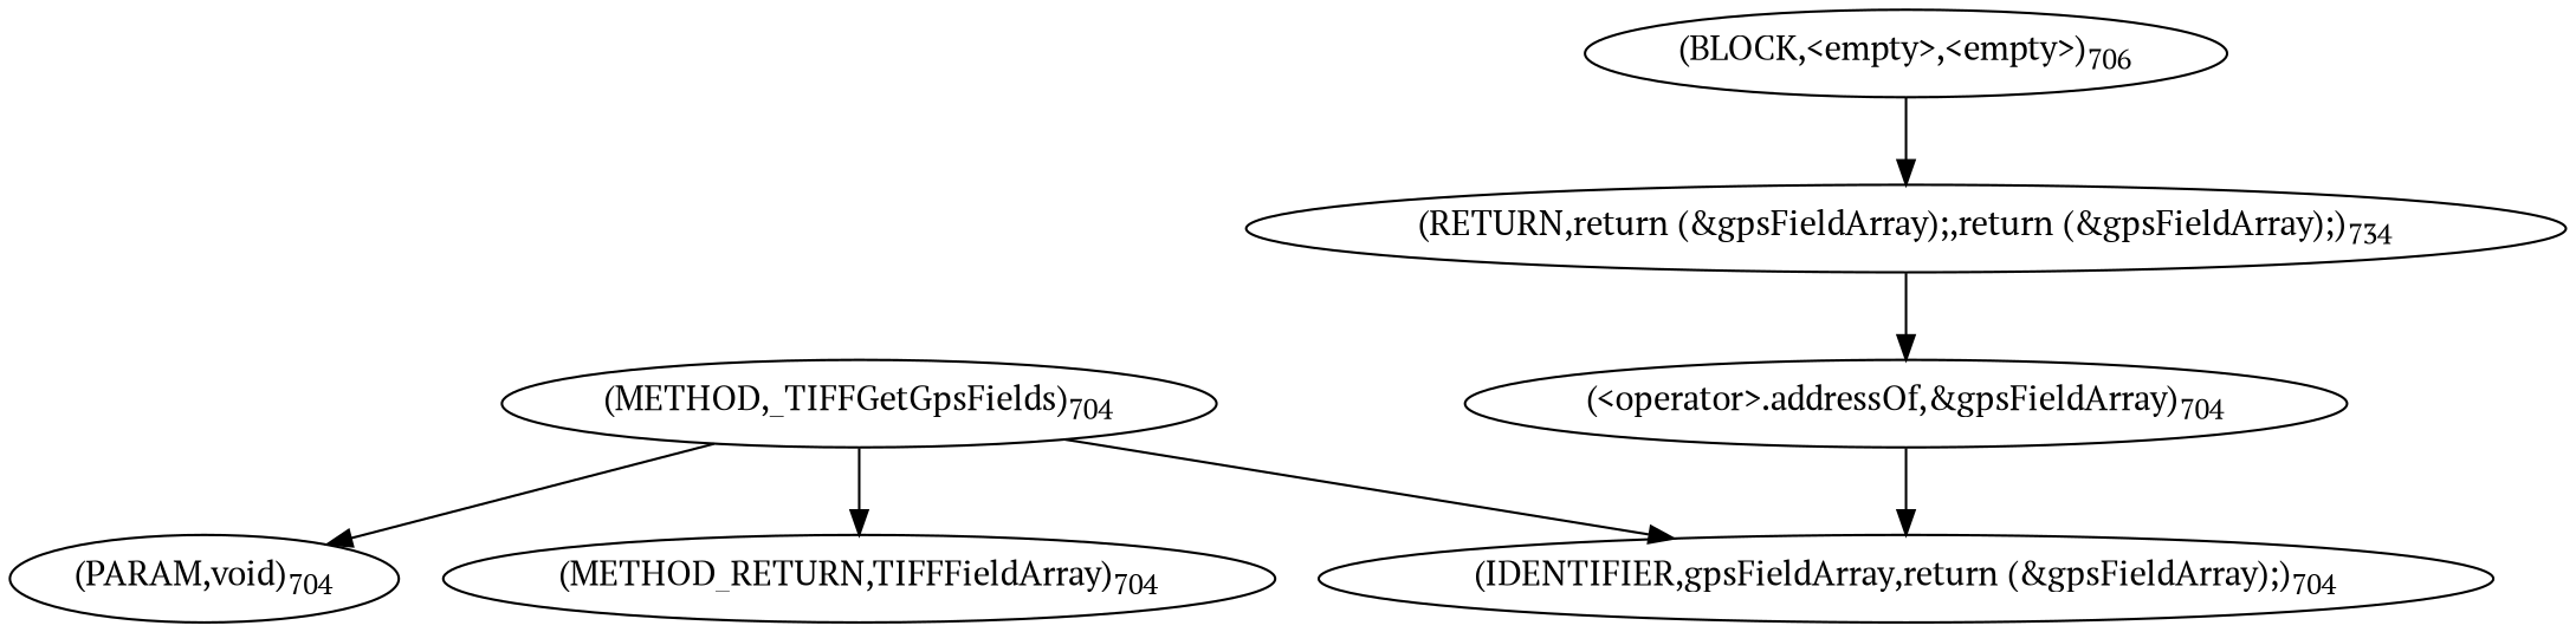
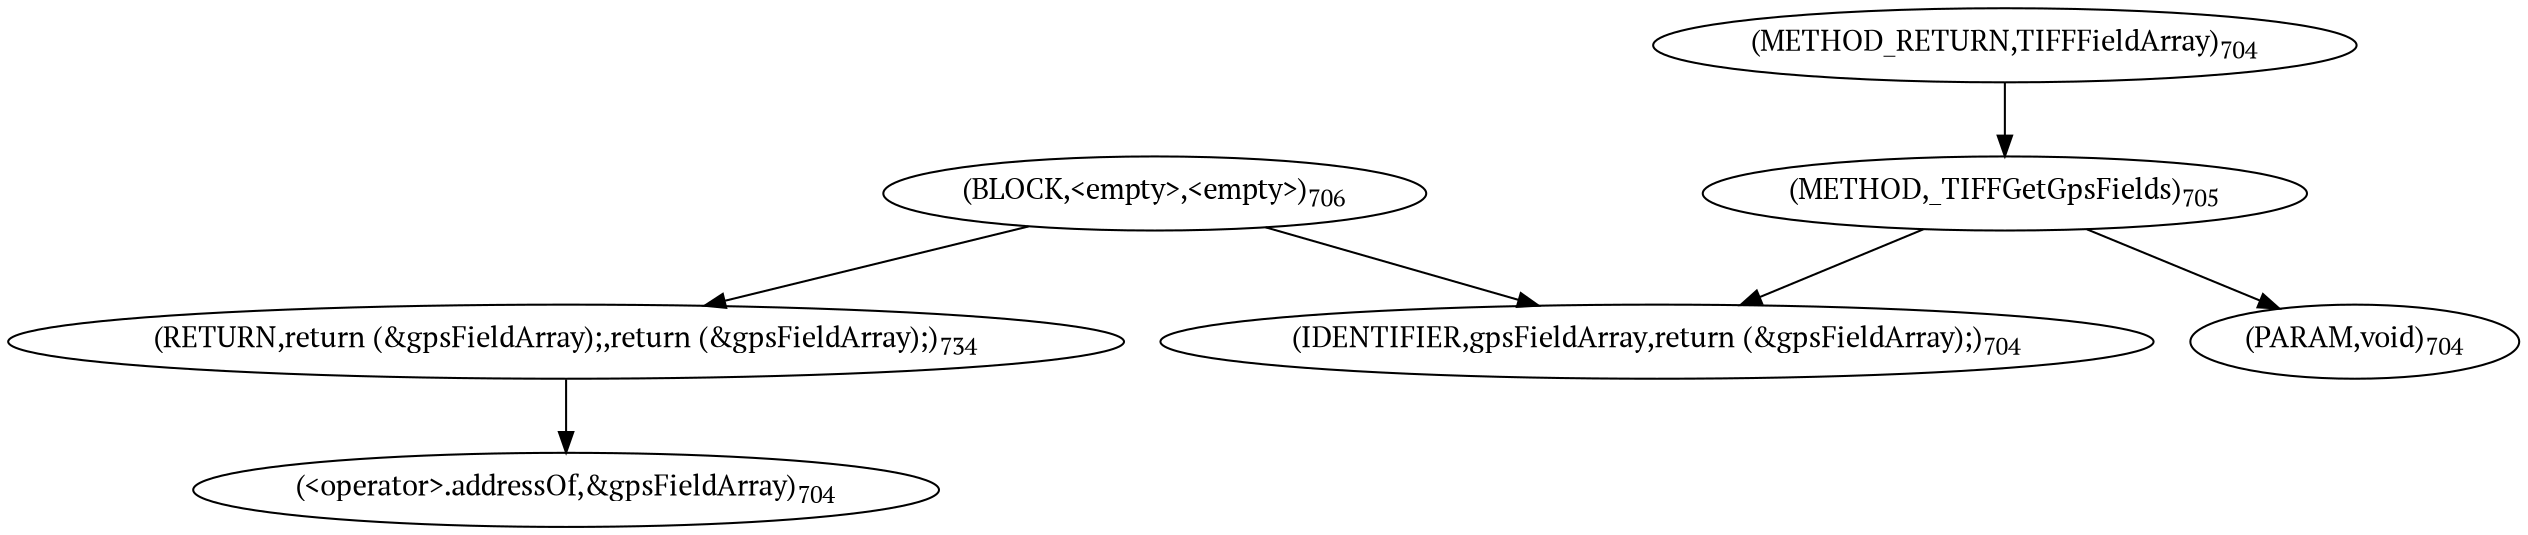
  digraph {
    fontname="PT Serif"
    node [fontname="PT Serif"]
    edge [fontname="PT Serif"]
-   n1 [label=<(METHOD,_TIFFGetGpsFields)<SUB>704</SUB>>]
+   n1 [label=<(METHOD,_TIFFGetGpsFields)<SUB>705</SUB>>]
    n2 [label=<(PARAM,void)<SUB>704</SUB>>]
    n3 [label=<(METHOD_RETURN,TIFFFieldArray)<SUB>704</SUB>>]
    n4 [label=<(IDENTIFIER,gpsFieldArray,return (&amp;gpsFieldArray);)<SUB>704</SUB>>]
    n5 [label=<(BLOCK,&lt;empty&gt;,&lt;empty&gt;)<SUB>706</SUB>>]
    n6 [label=<(RETURN,return (&amp;gpsFieldArray);,return (&amp;gpsFieldArray);)<SUB>734</SUB>>]
    n7 [label=<(&lt;operator&gt;.addressOf,&amp;gpsFieldArray)<SUB>704</SUB>>]
    n1 -> n2
-   n1 -> n3
+   n3 -> n1
    n1 -> n4
    n5 -> n6
    n6 -> n7
-   n7 -> n4
+   n5 -> n4
  }
